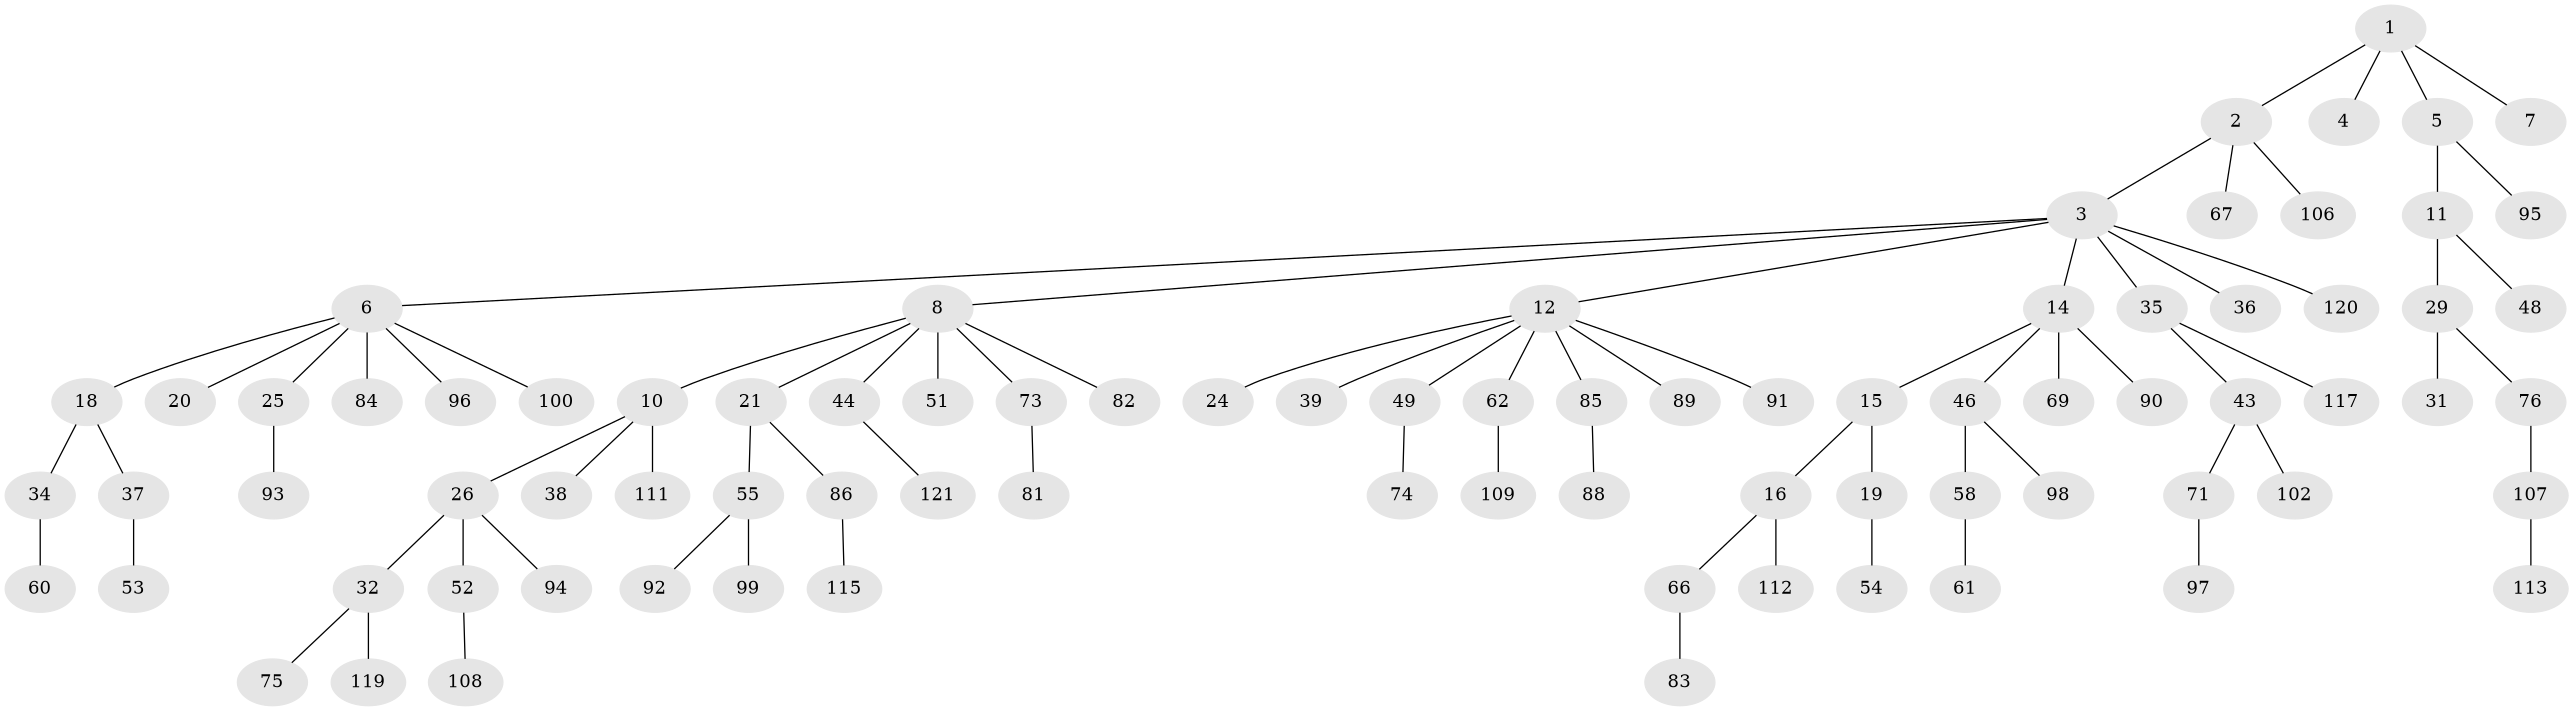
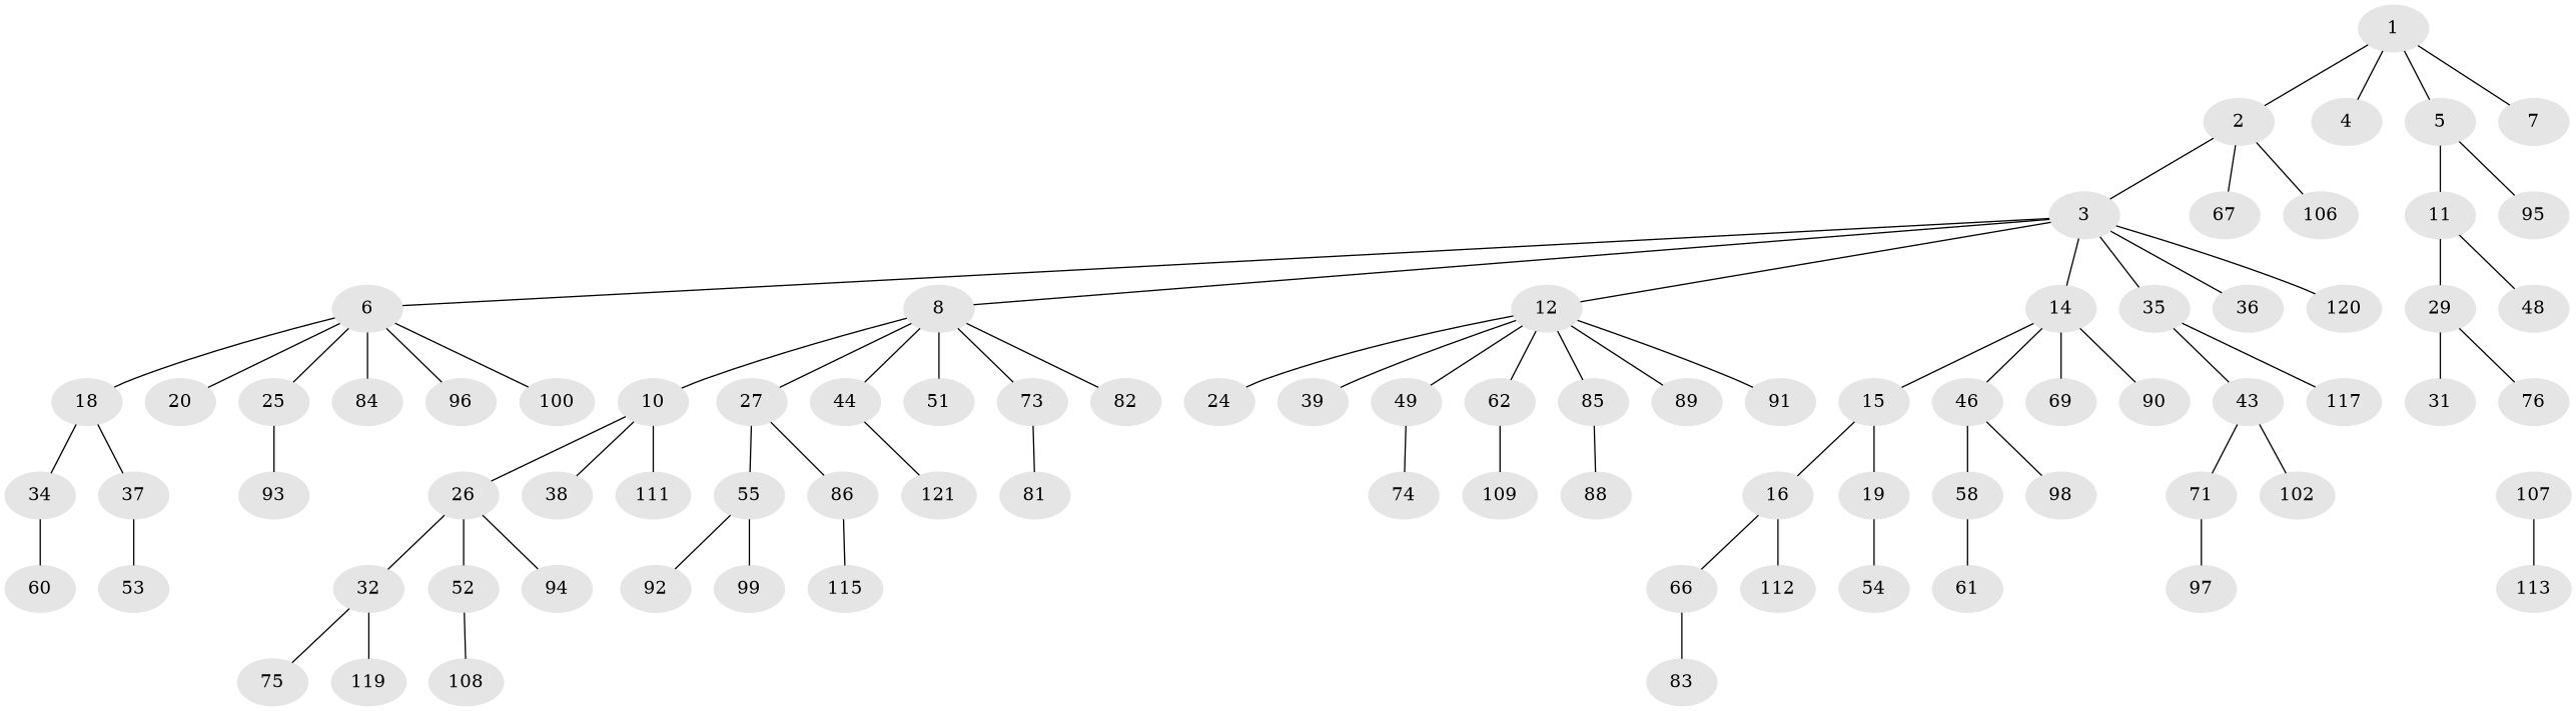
  graph {
    node [color=gray90 style=filled]
    2 [super="+21"]
    3 [super="+9"]
    67
    106 [super="+114"]
    1
    4
    5 [super="+63"]
    7 [super="+70"]
    11 [super="+30"]
    95
    6 [super="+87"]
    8 [super="+23"]
    12 [super="+13"]
    14 [super="+17"]
    35 [super="+40"]
    36 [super="+47"]
    120
    18 [super="+22"]
    20 [super="+80"]
    25
    84
    96 [super="+101"]
    100 [super="+105"]
    10 [super="+28"]
-   27 [super="+33" label=21]
+   27 [super="+33"]
    44
    51
    73 [super="+104"]
    82
    24 [super="+56"]
    39
    49 [super="+72"]
    62 [super="+64"]
    85
    89
    91 [super="+103"]
    15
    46 [super="+50"]
    69
    90
    43 [super="+66"]
    117
    29
    48
    34 [super="+110"]
    37 [super="+45"]
    93
    26 [super="+78"]
    38
    111
    55 [super="+77"]
    86
    121
    81
    32 [super="+41"]
    52 [super="+57"]
    94
    31
    76 [super="+79"]
    74
    109
    88
    16 [super="+42"]
    19 [super="+68"]
    58
    98
    n67 [label=66]
    112
    54
    83
    60
    53 [super="+59"]
    75
    119
    108
    92
    99
    115
    107
    71
    102
    97 [super="+118"]
    61 [super="+116"]
    113
    2 -- 3
    2 -- 67
    2 -- 106
    3 -- 6
    3 -- 8
    3 -- 12
    3 -- 14
    3 -- 35
    3 -- 36
    3 -- 120
    1 -- 2
    1 -- 4
    1 -- 5
    1 -- 7
    5 -- 11
    5 -- 95
    11 -- 29
    11 -- 48
    6 -- 18
    6 -- 20
    6 -- 25
    6 -- 84
    6 -- 96
    6 -- 100
    8 -- 10
    8 -- 27
    8 -- 44
    8 -- 51
    8 -- 73
    8 -- 82
    12 -- 24
    12 -- 39
    12 -- 49
    12 -- 62
    12 -- 85
    12 -- 89
    12 -- 91
    14 -- 15
    14 -- 46
    14 -- 69
    14 -- 90
    35 -- 43
    35 -- 117
    18 -- 34
    18 -- 37
    25 -- 93
    10 -- 26
    10 -- 38
    10 -- 111
    27 -- 55
    27 -- 86
    44 -- 121
    73 -- 81
    49 -- 74
    62 -- 109
    85 -- 88
    15 -- 16
    15 -- 19
    46 -- 58
    46 -- 98
    43 -- 71
    43 -- 102
    29 -- 31
    29 -- 76
    34 -- 60
    37 -- 53
    26 -- 32
    26 -- 52
    26 -- 94
    55 -- 92
    55 -- 99
    86 -- 115
    32 -- 75
    32 -- 119
    52 -- 108
-   76 -- 107
    16 -- n67
    16 -- 112
    19 -- 54
    58 -- 61
    n67 -- 83
    107 -- 113
    71 -- 97
  }
